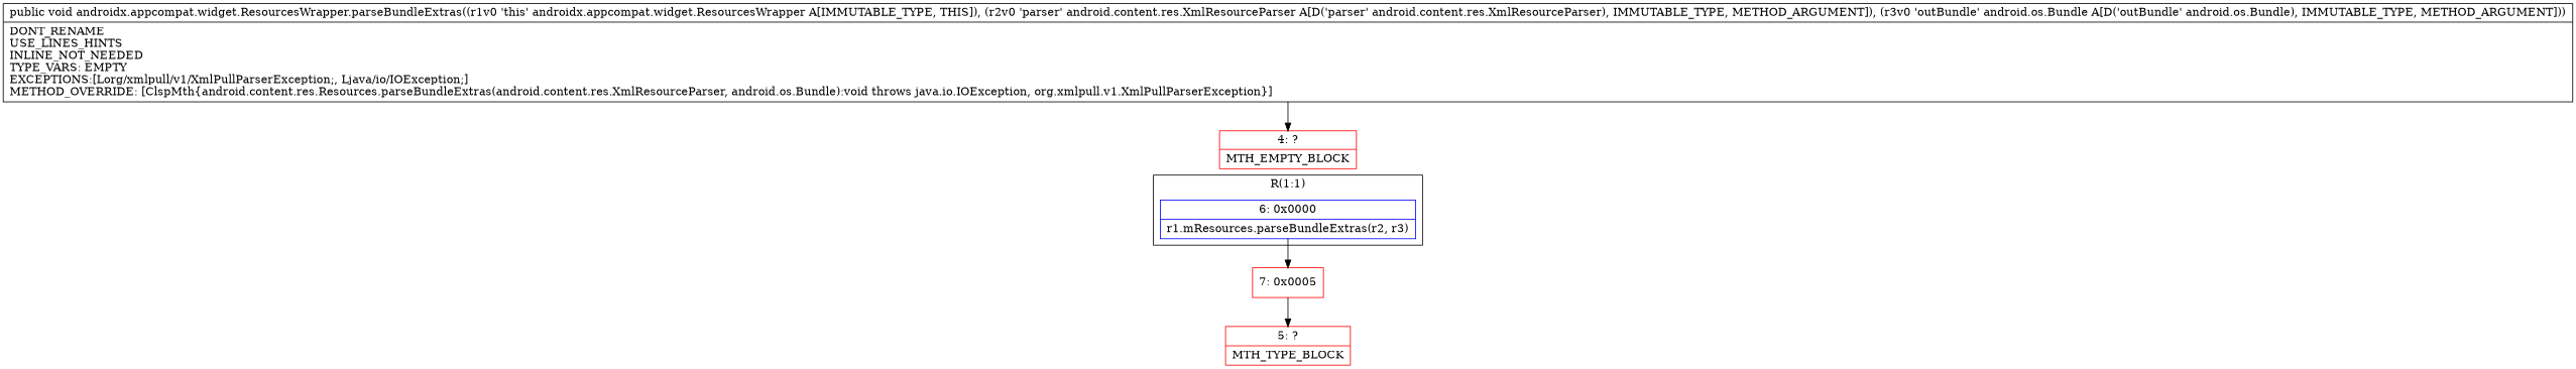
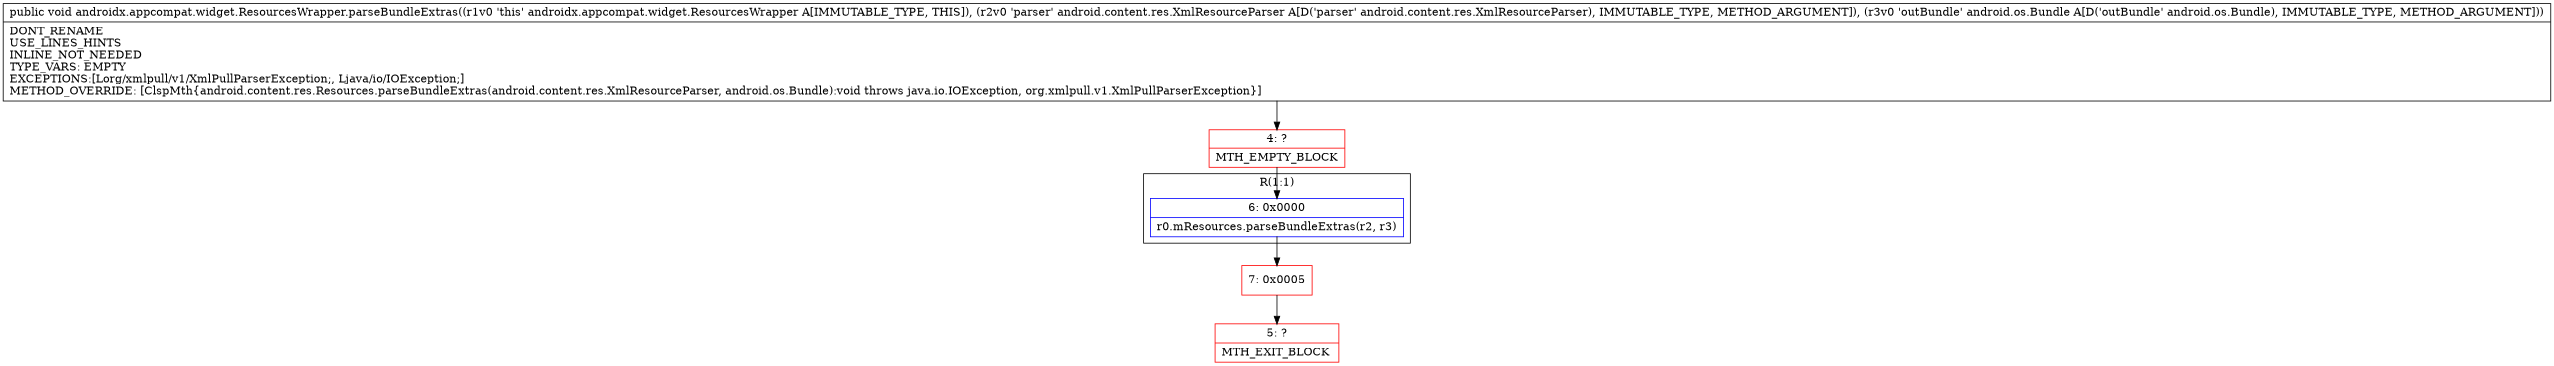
  digraph {
    node [color=red shape=record]
-   n1 [color=blue label="{6\:\ 0x0000|r1.mResources.parseBundleExtras(r2, r3)\l}"]
+   n1 [color=blue label="{6\:\ 0x0000|r0.mResources.parseBundleExtras(r2, r3)\l}"]
    n2 [label="{7\:\ 0x0005}"]
-   n3 [label="{5\:\ ?|MTH_TYPE_BLOCK\l}"]
+   n3 [label="{5\:\ ?|MTH_EXIT_BLOCK\l}"]
    n4 [label="{4\:\ ?|MTH_EMPTY_BLOCK\l}"]
    n5 [label="{public void androidx.appcompat.widget.ResourcesWrapper.parseBundleExtras((r1v0 'this' androidx.appcompat.widget.ResourcesWrapper A[IMMUTABLE_TYPE, THIS]), (r2v0 'parser' android.content.res.XmlResourceParser A[D('parser' android.content.res.XmlResourceParser), IMMUTABLE_TYPE, METHOD_ARGUMENT]), (r3v0 'outBundle' android.os.Bundle A[D('outBundle' android.os.Bundle), IMMUTABLE_TYPE, METHOD_ARGUMENT]))  | DONT_RENAME\lUSE_LINES_HINTS\lINLINE_NOT_NEEDED\lTYPE_VARS: EMPTY\lEXCEPTIONS:[Lorg\/xmlpull\/v1\/XmlPullParserException;, Ljava\/io\/IOException;]\lMETHOD_OVERRIDE: [ClspMth\{android.content.res.Resources.parseBundleExtras(android.content.res.XmlResourceParser, android.os.Bundle):void throws java.io.IOException, org.xmlpull.v1.XmlPullParserException\}]\l}" color=""]
    subgraph cluster_1 {
      label="R(1:1)"
      n1
    }
    n1 -> n2
    n2 -> n3
+   n4 -> n1
    n5 -> n4
  }
